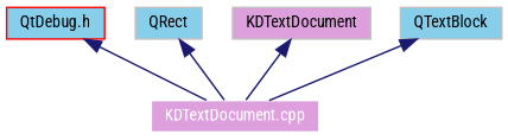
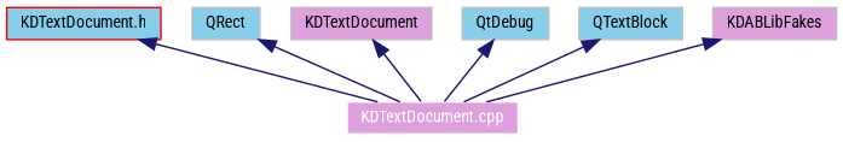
  digraph {
    fontname="Roboto Condensed"
    node [color=grey75 fillcolor=skyblue fontname="Roboto Condensed" fontsize=10 shape=record style=filled]
    edge [color=midnightblue dir=back fontname="Roboto Condensed" fontsize=10 labelfontname=Helvetica labelfontsize=10 style=solid]
    n1 [color=white fillcolor=plum fontcolor=white height=0.2 label="KDTextDocument.cpp" width=0.4]
-   n2 [color=red height=0.2 label="QtDebug.h" width=0.4]
+   n2 [color=red height=0.2 label="KDTextDocument.h" width=0.4]
    n3 [height=0.2 label=QRect width=0.4]
    n4 [fillcolor=plum height=0.2 label=KDTextDocument width=0.4]
+   n5 [height=0.2 label=QtDebug width=0.4]
    n6 [height=0.2 label=QTextBlock width=0.4]
+   n7 [fillcolor=plum height=0.2 label=KDABLibFakes width=0.4]
    n2 -> n1
    n3 -> n1
    n4 -> n1
+   n5 -> n1
    n6 -> n1
+   n7 -> n1
  }
